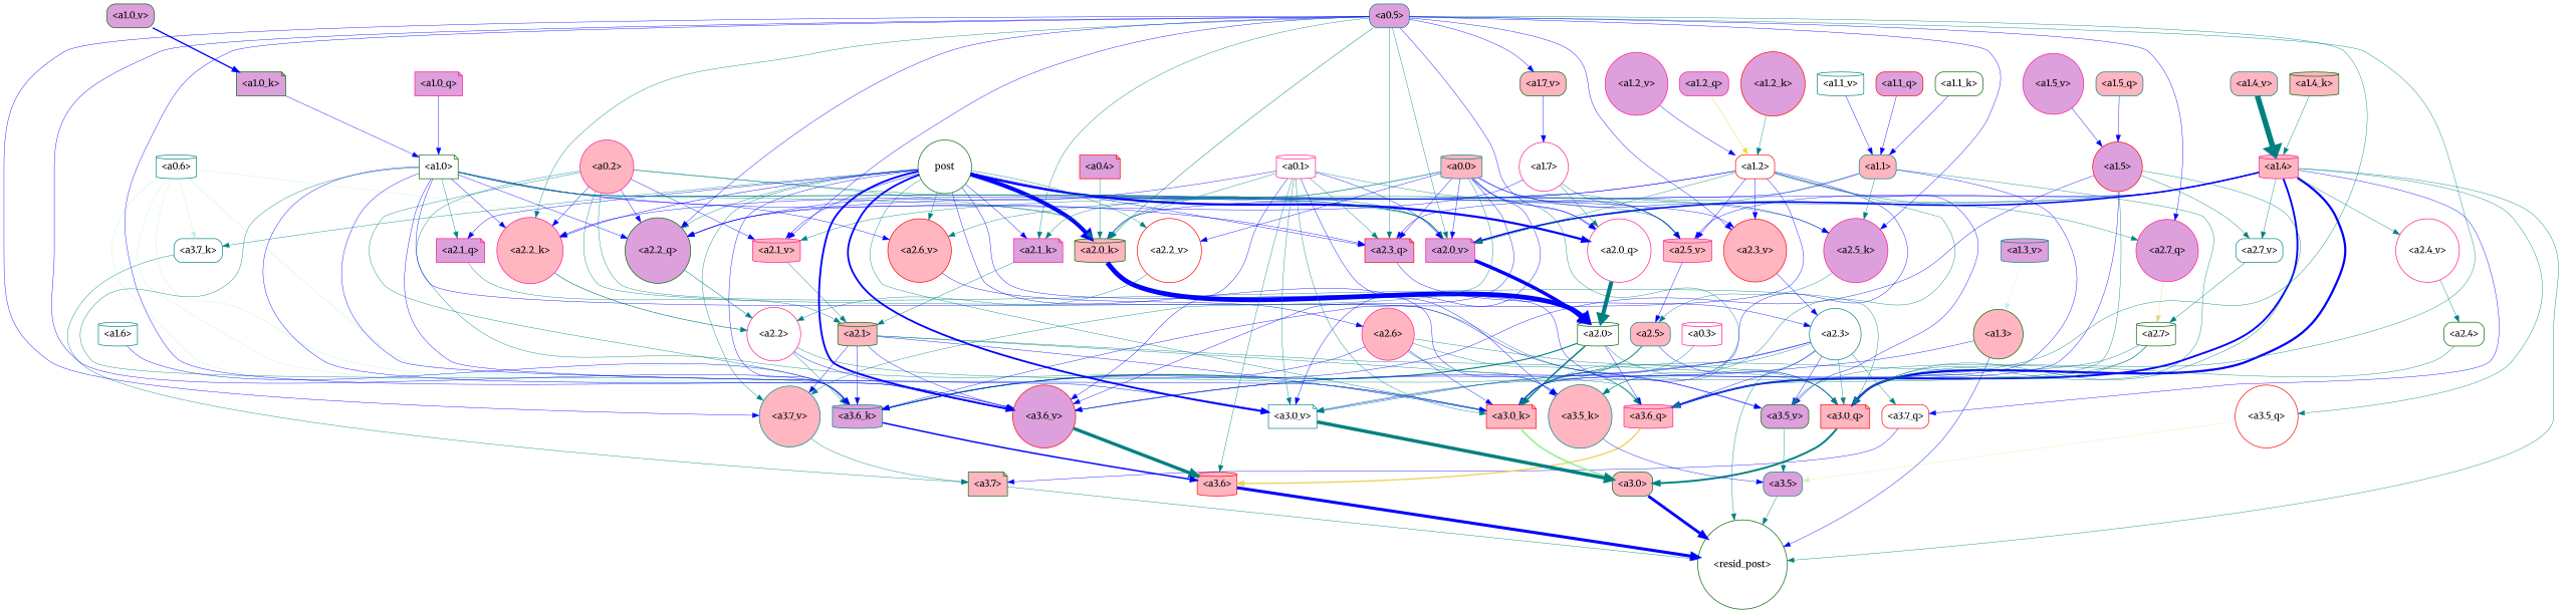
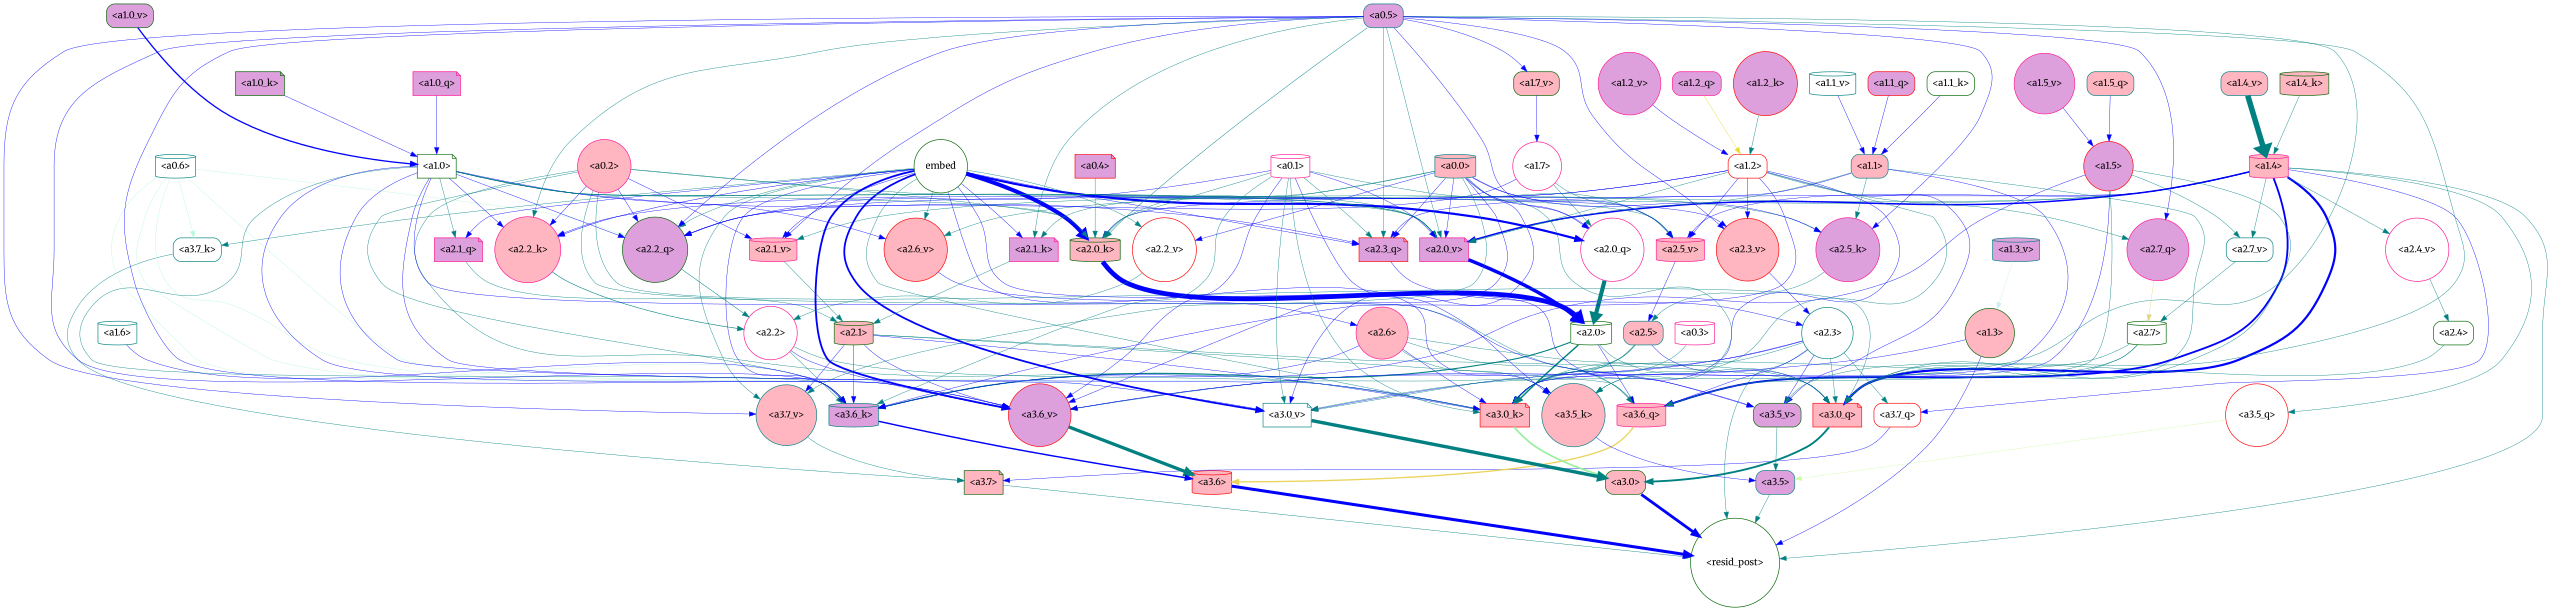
  strict digraph {
    fontname=Merriweather
    splines=true
    node [color=deeppink fillcolor=lightpink fontname=Merriweather shape=circle style="filled, rounded"]
    edge [color=blue fontname=Merriweather penwidth=0.6]
    "<a3.7>" [color=darkgreen shape=note]
    "<resid_post>" [color=darkgreen fillcolor=white]
    "<a3.6>" [color=red shape=cylinder]
    "<a3.5>" [color=teal fillcolor=plum shape=box]
    "<a3.0>" [color=darkgreen shape=box]
    "<a2.3>" [color=teal fillcolor=white]
    "<a3.7_q>" [color=red fillcolor=white shape=box]
    "<a3.6_q>" [shape=cylinder]
    "<a3.0_q>" [color=red shape=note]
    "<a3.0_k>" [color=red shape=note]
    "<a3.6_v>" [color=red fillcolor=plum]
    "<a3.5_v>" [color=darkgreen fillcolor=plum shape=box]
    "<a3.0_v>" [color=teal fillcolor=white shape=note]
    "<a1.4>" [shape=cylinder]
    "<a3.5_q>" [color=red fillcolor=white]
    "<a2.3_q>" [color=red fillcolor=plum shape=note]
    "<a2.7_v>" [color=teal fillcolor=white shape=box]
    "<a2.6_v>" [color=red]
    "<a2.5_v>" [shape=cylinder]
    "<a2.4_v>" [fillcolor=white]
    "<a2.1_v>" [shape=cylinder]
    "<a2.0_v>" [fillcolor=plum shape=note]
    "<a2.7>" [color=darkgreen fillcolor=white shape=cylinder]
    "<a2.6>"
    "<a2.5>" [color=teal shape=box]
    "<a2.4>" [color=darkgreen fillcolor=white shape=box]
    "<a2.1>" [color=darkgreen shape=cylinder]
    "<a2.0>" [color=darkgreen fillcolor=white shape=cylinder]
    "<a3.6_k>" [color=teal fillcolor=plum shape=cylinder]
    "<a3.5_k>" [color=teal]
    "<a3.7_v>" [color=teal]
    "<a1.3>" [color=darkgreen]
    "<a3.7_k>" [color=teal fillcolor=white shape=box]
    "<a1.5>" [color=red fillcolor=plum]
    "<a0.2>"
    "<a2.2_q>" [color=darkgreen fillcolor=plum]
    "<a2.2_k>"
    "<a2.0_k>" [color=darkgreen shape=cylinder]
    "<a2.2>" [fillcolor=white]
    "<a1.1>" [color=teal shape=box]
    "<a2.5_k>" [fillcolor=plum]
    "<a0.6>" [color=teal fillcolor=white shape=cylinder]
-   embed [color=darkgreen fillcolor=white label=post]
+   embed [color=darkgreen fillcolor=white]
    "<a2.1_q>" [fillcolor=plum shape=note]
    "<a2.0_q>" [fillcolor=white]
    "<a2.1_k>" [fillcolor=plum shape=note]
    "<a2.3_v>" [color=red]
    "<a2.2_v>" [color=red fillcolor=white]
    "<a1.6>" [color=teal fillcolor=white shape=cylinder]
    "<a1.2>" [color=red fillcolor=white shape=box]
    "<a2.7_q>" [fillcolor=plum]
    "<a1.0>" [color=darkgreen fillcolor=white shape=note]
    "<a0.5>" [color=teal fillcolor=plum shape=box]
    "<a1.7_v>" [color=darkgreen shape=box]
    "<a1.7>" [fillcolor=white]
    "<a0.1>" [fillcolor=white shape=cylinder]
    "<a0.0>" [color=teal shape=cylinder]
    "<a0.3>" [fillcolor=white shape=cylinder]
    "<a0.4>" [color=red fillcolor=plum shape=note]
    "<a1.5_q>" [color=teal shape=box]
    "<a1.2_q>" [fillcolor=plum shape=box]
    "<a1.1_q>" [color=red fillcolor=plum shape=box]
    "<a1.0_q>" [fillcolor=plum shape=note]
    "<a1.4_k>" [color=darkgreen shape=cylinder]
    "<a1.2_k>" [color=red fillcolor=plum]
    "<a1.1_k>" [color=darkgreen fillcolor=white shape=box]
    "<a1.0_k>" [color=darkgreen fillcolor=plum shape=note]
    "<a1.5_v>" [fillcolor=plum]
    "<a1.4_v>" [color=teal shape=box]
    "<a1.3_v>" [color=teal fillcolor=plum shape=cylinder]
    "<a1.2_v>" [fillcolor=plum]
    "<a1.1_v>" [color=teal fillcolor=white shape=cylinder]
    "<a1.0_v>" [color=darkgreen fillcolor=plum shape=box]
    "<a3.7>" -> "<resid_post>" [color=teal penwidth=0.6239100098609924]
    "<a3.6>" -> "<resid_post>" [penwidth=4.569062113761902]
    "<a3.5>" -> "<resid_post>" [color=teal]
    "<a3.0>" -> "<resid_post>" [penwidth=4.283544182777405]
    "<a2.3>" -> "<resid_post>" [color=teal]
    "<a2.3>" -> "<a3.7_q>" [color=teal]
    "<a2.3>" -> "<a3.6_q>"
    "<a2.3>" -> "<a3.0_q>" [color=teal]
    "<a2.3>" -> "<a3.0_k>" [color=teal]
    "<a2.3>" -> "<a3.6_v>"
    "<a2.3>" -> "<a3.5_v>"
    "<a2.3>" -> "<a3.0_v>"
    "<a3.7_q>" -> "<a3.7>"
    "<a3.6_q>" -> "<a3.6>" [color="#ecd35d" penwidth=2.0347584784030914]
    "<a3.0_q>" -> "<a3.0>" [color=teal penwidth=2.8635367155075073]
    "<a3.0_k>" -> "<a3.0>" [color="#9aef9f" penwidth=2.632905662059784]
    "<a3.6_v>" -> "<a3.6>" [color=teal penwidth=4.981305837631226]
    "<a3.5_v>" -> "<a3.5>" [color=teal]
    "<a3.0_v>" -> "<a3.0>" [color=teal penwidth=5.168330669403076]
    "<a1.4>" -> "<resid_post>" [color=teal]
    "<a1.4>" -> "<a3.7_q>"
    "<a1.4>" -> "<a3.6_q>" [penwidth=2.7934007048606873]
    "<a1.4>" -> "<a3.0_q>" [penwidth=3.340754985809326]
    "<a1.4>" -> "<a3.5_q>" [color=teal]
    "<a1.4>" -> "<a2.3_q>"
    "<a1.4>" -> "<a2.7_v>" [color=teal]
    "<a1.4>" -> "<a2.6_v>" [color=teal]
    "<a1.4>" -> "<a2.5_v>"
    "<a1.4>" -> "<a2.4_v>" [color=teal]
    "<a1.4>" -> "<a2.1_v>" [color=teal]
    "<a1.4>" -> "<a2.0_v>" [penwidth=2.268759250640869]
    "<a3.5_q>" -> "<a3.5>" [color="#cef9a3"]
    "<a2.3_q>" -> "<a2.3>"
    "<a2.7_v>" -> "<a2.7>" [color=teal]
    "<a2.6_v>" -> "<a2.6>"
    "<a2.5_v>" -> "<a2.5>"
    "<a2.4_v>" -> "<a2.4>" [color=teal]
    "<a2.1_v>" -> "<a2.1>" [color=teal]
    "<a2.0_v>" -> "<a2.0>" [penwidth=5.231471925973892]
    "<a2.7>" -> "<a3.6_q>" [color=teal]
    "<a2.7>" -> "<a3.0_q>" [color=teal]
    "<a2.7>" -> "<a3.0_k>" [color=teal]
    "<a2.6>" -> "<a3.6_q>" [color=teal]
    "<a2.6>" -> "<a3.0_q>" [color=teal]
    "<a2.6>" -> "<a3.0_k>"
    "<a2.6>" -> "<a3.6_k>"
    "<a2.6>" -> "<a3.5_k>" [color=teal]
    "<a2.5>" -> "<a3.0_q>"
    "<a2.5>" -> "<a3.0_k>" [color=teal]
    "<a2.5>" -> "<a3.6_v>" [color=teal]
    "<a2.5>" -> "<a3.0_v>" [color=teal]
    "<a2.4>" -> "<a3.0_q>" [color=teal]
    "<a2.1>" -> "<a3.6_q>" [color=teal]
    "<a2.1>" -> "<a3.0_q>" [color=teal]
    "<a2.1>" -> "<a3.0_k>"
    "<a2.1>" -> "<a3.6_v>"
    "<a2.1>" -> "<a3.6_k>"
    "<a2.1>" -> "<a3.7_v>"
    "<a2.0>" -> "<a3.6_q>"
    "<a2.0>" -> "<a3.0_q>" [color=teal]
    "<a2.0>" -> "<a3.0_k>" [color=teal penwidth=2.161143198609352]
    "<a2.0>" -> "<a3.6_k>" [color=teal penwidth=1.6382827460765839]
    "<a3.6_k>" -> "<a3.6>" [penwidth=2.1760786175727844]
    "<a3.5_k>" -> "<a3.5>"
    "<a3.7_v>" -> "<a3.7>" [color=teal]
    "<a1.3>" -> "<resid_post>"
    "<a1.3>" -> "<a3.6_v>"
    "<a3.7_k>" -> "<a3.7>" [color=teal]
    "<a1.5>" -> "<a3.6_q>" [color=teal]
    "<a1.5>" -> "<a3.0_q>" [color=teal]
    "<a1.5>" -> "<a3.0_k>"
    "<a1.5>" -> "<a2.7_v>" [color=teal]
    "<a1.5>" -> "<a3.6_k>"
    "<a0.2>" -> "<a3.6_q>" [color=teal]
    "<a0.2>" -> "<a3.0_q>" [color=teal]
    "<a0.2>" -> "<a3.0_k>" [color=teal]
    "<a0.2>" -> "<a2.1_v>"
    "<a0.2>" -> "<a2.0_v>" [color=teal]
    "<a0.2>" -> "<a3.6_k>" [color=teal]
    "<a0.2>" -> "<a2.2_q>"
    "<a0.2>" -> "<a2.2_k>"
    "<a0.2>" -> "<a2.0_k>" [color=teal]
    "<a2.2_q>" -> "<a2.2>" [color=teal penwidth=0.7553567886352539]
    "<a2.2_k>" -> "<a2.2>" [color=teal penwidth=0.8854708671569824]
    "<a2.0_k>" -> "<a2.0>" [penwidth=7.231504917144775]
    "<a2.2>" -> "<a3.0_k>" [color=teal]
    "<a2.2>" -> "<a3.6_v>"
    "<a2.2>" -> "<a3.6_k>" [color=teal]
    "<a1.1>" -> "<a3.0_q>" [color=teal]
    "<a1.1>" -> "<a3.0_k>"
    "<a1.1>" -> "<a2.0_v>" [color=teal]
    "<a1.1>" -> "<a2.0_k>"
    "<a1.1>" -> "<a2.5_k>" [color=teal]
    "<a2.5_k>" -> "<a2.5>" [color=teal]
    "<a0.6>" -> "<a3.0_k>" [color="#bbf6dc"]
    "<a0.6>" -> "<a3.6_v>" [color="#bbf6dc"]
    "<a0.6>" -> "<a3.0_v>" [color="#bbf6dc"]
    "<a0.6>" -> "<a3.6_k>" [color="#bbf6dc"]
    "<a0.6>" -> "<a3.7_k>" [color="#bbf6dc"]
    "<a0.6>" -> "<a2.2_q>" [color="#bbf6dc"]
    embed -> "<a3.0_k>" [color=teal]
    embed -> "<a3.6_v>" [penwidth=2.7825746536254883]
    embed -> "<a3.5_v>"
    embed -> "<a3.0_v>" [penwidth=2.6950180530548096]
    embed -> "<a2.3_q>"
    embed -> "<a2.6_v>" [color=teal]
    embed -> "<a2.5_v>" [color=teal]
    embed -> "<a2.1_v>"
    embed -> "<a2.0_v>" [color=teal]
    embed -> "<a3.6_k>"
    embed -> "<a3.5_k>"
    embed -> "<a3.7_v>" [color=teal]
    embed -> "<a3.7_k>" [color=teal]
    embed -> "<a2.2_q>" [color=teal]
    embed -> "<a2.2_k>" [penwidth=0.6698317527770996]
    embed -> "<a2.0_k>" [penwidth=6.12570995092392]
    embed -> "<a2.5_k>" [color=teal]
    embed -> "<a2.1_q>"
    embed -> "<a2.0_q>" [penwidth=3.305941343307495]
    embed -> "<a2.1_k>"
    embed -> "<a2.3_v>"
    embed -> "<a2.2_v>" [color=teal]
    "<a2.1_q>" -> "<a2.1>" [color=teal]
    "<a2.0_q>" -> "<a2.0>" [color=teal penwidth=6.256794691085815]
    "<a2.1_k>" -> "<a2.1>" [color=teal]
    "<a2.3_v>" -> "<a2.3>"
    "<a2.2_v>" -> "<a2.2>" [color=teal]
    "<a1.6>" -> "<a3.6_k>"
    "<a1.2>" -> "<a3.0_k>"
    "<a1.2>" -> "<a3.5_v>"
    "<a1.2>" -> "<a2.5_v>"
    "<a1.2>" -> "<a2.0_v>" [color=teal]
    "<a1.2>" -> "<a3.6_k>"
    "<a1.2>" -> "<a3.5_k>" [color=teal]
    "<a1.2>" -> "<a2.2_q>"
    "<a1.2>" -> "<a2.2_k>"
    "<a1.2>" -> "<a2.3_v>"
    "<a1.2>" -> "<a2.7_q>" [color=teal]
    "<a2.7_q>" -> "<a2.7>" [color="#e3d681"]
    "<a1.0>" -> "<a3.0_k>"
    "<a1.0>" -> "<a3.6_v>"
    "<a1.0>" -> "<a3.5_v>"
    "<a1.0>" -> "<a3.0_v>"
    "<a1.0>" -> "<a2.3_q>"
    "<a1.0>" -> "<a2.6_v>"
    "<a1.0>" -> "<a2.0_v>" [color=teal penwidth=1.2213096618652344]
    "<a1.0>" -> "<a3.6_k>" [color=teal]
    "<a1.0>" -> "<a2.2_q>"
    "<a1.0>" -> "<a2.2_k>"
    "<a1.0>" -> "<a2.0_k>" [color=teal]
    "<a1.0>" -> "<a2.1_q>" [color=teal]
    "<a0.5>" -> "<a3.6_v>"
    "<a0.5>" -> "<a3.5_v>" [color=teal]
    "<a0.5>" -> "<a3.0_v>" [color=teal]
    "<a0.5>" -> "<a2.3_q>" [color=teal]
    "<a0.5>" -> "<a2.1_v>"
    "<a0.5>" -> "<a2.0_v>" [color=teal]
    "<a0.5>" -> "<a3.6_k>"
    "<a0.5>" -> "<a3.7_v>"
    "<a0.5>" -> "<a2.2_q>"
    "<a0.5>" -> "<a2.2_k>" [color=teal]
    "<a0.5>" -> "<a2.0_k>" [color=teal penwidth=0.6900839805603027]
    "<a0.5>" -> "<a2.5_k>"
    "<a0.5>" -> "<a2.0_q>"
    "<a0.5>" -> "<a2.1_k>" [color=teal]
    "<a0.5>" -> "<a2.3_v>"
    "<a0.5>" -> "<a2.7_q>"
    "<a0.5>" -> "<a1.7_v>"
    "<a1.7_v>" -> "<a1.7>"
    "<a1.7>" -> "<a2.5_v>" [color=teal]
    "<a1.7>" -> "<a2.2_q>"
    "<a1.7>" -> "<a2.0_q>" [color=teal]
    "<a0.1>" -> "<a3.0_k>" [color=teal]
    "<a0.1>" -> "<a3.6_v>"
    "<a0.1>" -> "<a3.0_v>" [color=teal]
    "<a0.1>" -> "<a2.3_q>" [color=teal]
    "<a0.1>" -> "<a2.5_v>" [color=teal]
    "<a0.1>" -> "<a2.0_v>"
-   "<a0.1>" -> "<a3.6>" [color=teal]
+   "<a0.1>" -> "<a3.6_k>" [color=teal]
    "<a0.1>" -> "<a3.5_k>"
    "<a0.1>" -> "<a2.2_q>"
    "<a0.1>" -> "<a2.0_k>" [color=teal]
    "<a0.0>" -> "<a3.6_v>"
    "<a0.0>" -> "<a3.0_v>"
    "<a0.0>" -> "<a2.3_q>"
    "<a0.0>" -> "<a2.5_v>"
    "<a0.0>" -> "<a2.0_v>"
    "<a0.0>" -> "<a3.5_k>" [color=teal]
    "<a0.0>" -> "<a3.7_v>" [color=teal]
    "<a0.0>" -> "<a2.0_k>" [color=teal]
    "<a0.0>" -> "<a2.5_k>"
    "<a0.0>" -> "<a2.0_q>"
    "<a0.0>" -> "<a2.1_k>" [color=teal]
    "<a0.0>" -> "<a2.2_v>"
    "<a0.3>" -> "<a3.0_k>" [color=teal]
    "<a0.4>" -> "<a2.0_k>" [color=teal]
    "<a1.5_q>" -> "<a1.5>"
    "<a1.2_q>" -> "<a1.2>" [color="#e8db2d"]
    "<a1.1_q>" -> "<a1.1>"
    "<a1.0_q>" -> "<a1.0>"
    "<a1.4_k>" -> "<a1.4>" [color=teal]
    "<a1.2_k>" -> "<a1.2>" [color=teal]
    "<a1.1_k>" -> "<a1.1>"
    "<a1.0_k>" -> "<a1.0>"
    "<a1.5_v>" -> "<a1.5>"
    "<a1.4_v>" -> "<a1.4>" [color=teal penwidth=8.36684274673462]
    "<a1.3_v>" -> "<a1.3>" [color="#caecf4"]
    "<a1.2_v>" -> "<a1.2>"
    "<a1.1_v>" -> "<a1.1>"
-   "<a1.0_v>" -> "<a1.0_k>" [penwidth=1.9665732383728027]
+   "<a1.0_v>" -> "<a1.0>" [penwidth=1.9665732383728027]
  }
